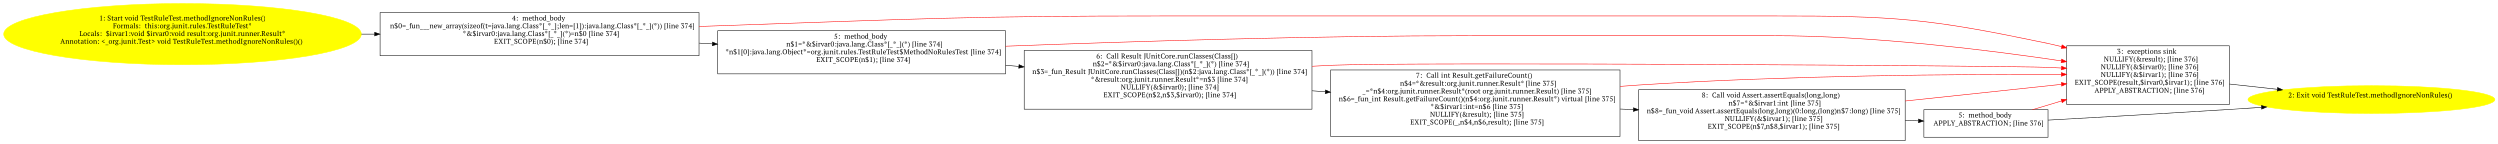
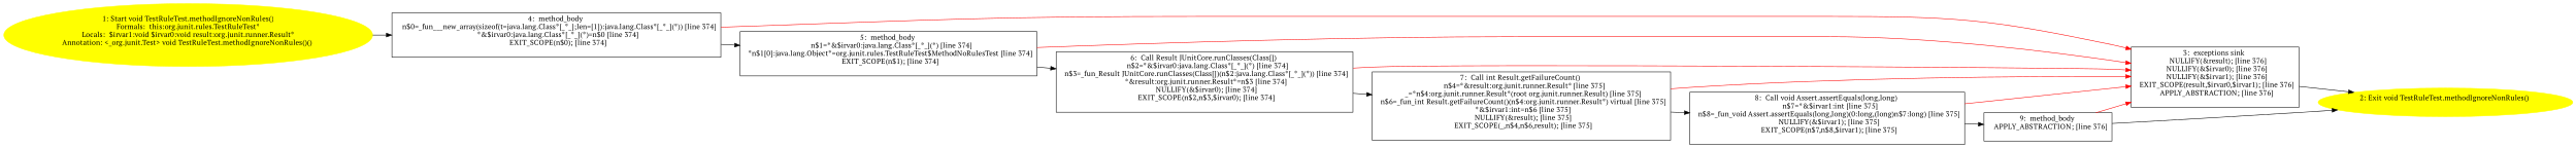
  digraph {
    rankdir=LR
    fontname="PT Serif"
    node [fontname="PT Serif" shape=box]
    edge [fontname="PT Serif"]
    n1 [color=yellow label="1: Start void TestRuleTest.methodIgnoreNonRules()\nFormals:  this:org.junit.rules.TestRuleTest*\nLocals:  $irvar1:void $irvar0:void result:org.junit.runner.Result*\nAnnotation: <_org.junit.Test> void TestRuleTest.methodIgnoreNonRules()() \n  " style=filled shape=""]
    n2 [label="4:  method_body \n   n$0=_fun___new_array(sizeof(t=java.lang.Class*[_*_];len=[1]):java.lang.Class*[_*_](*)) [line 374]\n  *&$irvar0:java.lang.Class*[_*_](*)=n$0 [line 374]\n  EXIT_SCOPE(n$0); [line 374]\n "]
    n3 [label="3:  exceptions sink \n   NULLIFY(&result); [line 376]\n  NULLIFY(&$irvar0); [line 376]\n  NULLIFY(&$irvar1); [line 376]\n  EXIT_SCOPE(result,$irvar0,$irvar1); [line 376]\n  APPLY_ABSTRACTION; [line 376]\n "]
    n4 [label="5:  method_body \n   n$1=*&$irvar0:java.lang.Class*[_*_](*) [line 374]\n  *n$1[0]:java.lang.Object*=org.junit.rules.TestRuleTest$MethodNoRulesTest [line 374]\n  EXIT_SCOPE(n$1); [line 374]\n "]
    n5 [color=yellow label="2: Exit void TestRuleTest.methodIgnoreNonRules() \n  " style=filled shape=""]
    n6 [label="6:  Call Result JUnitCore.runClasses(Class[]) \n   n$2=*&$irvar0:java.lang.Class*[_*_](*) [line 374]\n  n$3=_fun_Result JUnitCore.runClasses(Class[])(n$2:java.lang.Class*[_*_](*)) [line 374]\n  *&result:org.junit.runner.Result*=n$3 [line 374]\n  NULLIFY(&$irvar0); [line 374]\n  EXIT_SCOPE(n$2,n$3,$irvar0); [line 374]\n "]
    n7 [label="7:  Call int Result.getFailureCount() \n   n$4=*&result:org.junit.runner.Result* [line 375]\n  _=*n$4:org.junit.runner.Result*(root org.junit.runner.Result) [line 375]\n  n$6=_fun_int Result.getFailureCount()(n$4:org.junit.runner.Result*) virtual [line 375]\n  *&$irvar1:int=n$6 [line 375]\n  NULLIFY(&result); [line 375]\n  EXIT_SCOPE(_,n$4,n$6,result); [line 375]\n "]
    n8 [label="8:  Call void Assert.assertEquals(long,long) \n   n$7=*&$irvar1:int [line 375]\n  n$8=_fun_void Assert.assertEquals(long,long)(0:long,(long)n$7:long) [line 375]\n  NULLIFY(&$irvar1); [line 375]\n  EXIT_SCOPE(n$7,n$8,$irvar1); [line 375]\n "]
-   n9 [label="5:  method_body \n   APPLY_ABSTRACTION; [line 376]\n "]
+   n9 [label="9:  method_body \n   APPLY_ABSTRACTION; [line 376]\n "]
    n1 -> n2
    n2 -> n3 [color=red]
    n2 -> n4
    n3 -> n5
    n4 -> n3 [color=red]
    n4 -> n6
    n6 -> n3 [color=red]
    n6 -> n7
    n7 -> n3 [color=red]
    n7 -> n8
    n8 -> n3 [color=red]
    n8 -> n9
    n9 -> n3 [color=red]
    n9 -> n5
  }
